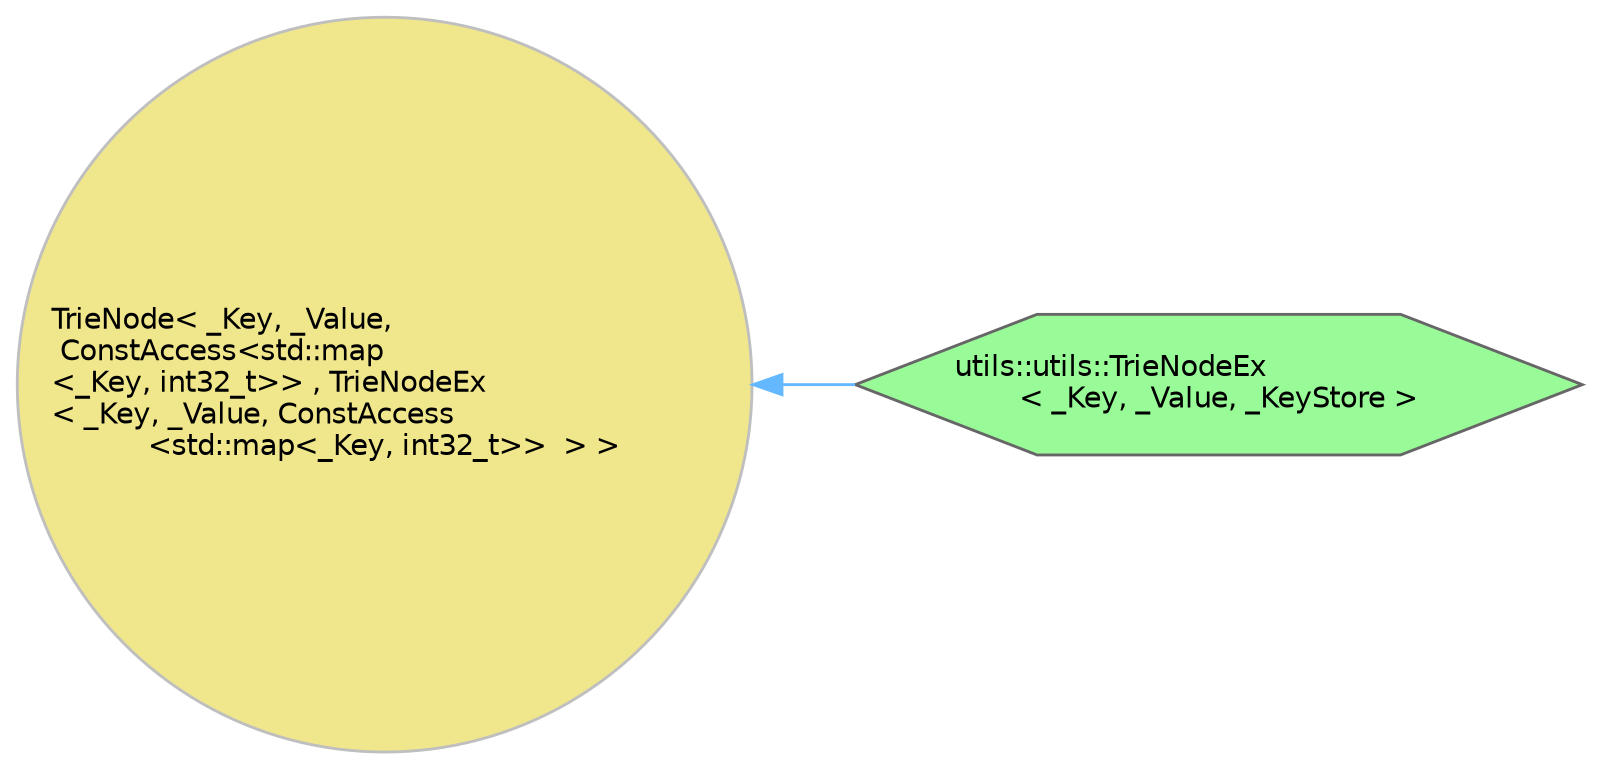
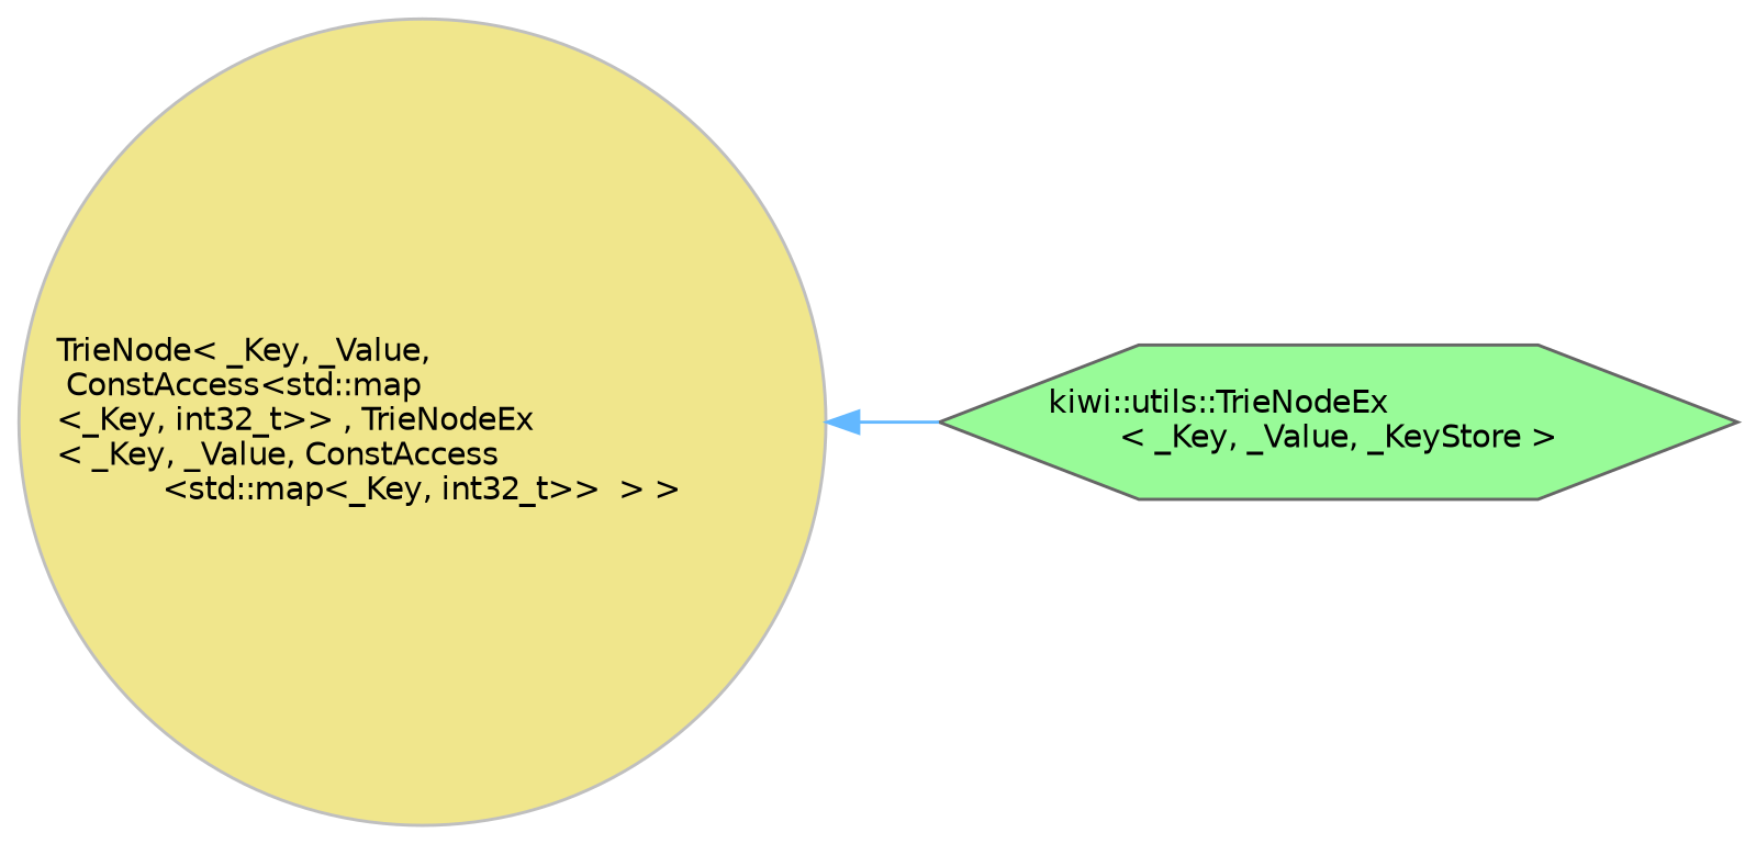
  digraph {
    rankdir=LR
    node [fontname=Helvetica fontsize=10 style=filled]
-   n1 [color=gray40 fillcolor=palegreen fontcolor=black height=0.2 label="utils::utils::TrieNodeEx\l\< _Key, _Value, _KeyStore \>" shape=hexagon width=0.4]
+   n1 [color=gray40 fillcolor=palegreen fontcolor=black height=0.2 label="kiwi::utils::TrieNodeEx\l\< _Key, _Value, _KeyStore \>" shape=hexagon width=0.4]
    n2 [color=grey75 fillcolor=khaki height=0.2 label="TrieNode\< _Key, _Value,\l ConstAccess\<std::map\l\<_Key, int32_t\>\> , TrieNodeEx\l\< _Key, _Value, ConstAccess\l\<std::map\<_Key, int32_t\>\>  \> \>" shape=circle width=0.4]
    n2 -> n1 [color=steelblue1 dir=back fontname=Helvetica fontsize=10 labelfontname=Helvetica labelfontsize=10 style=solid]
  }
